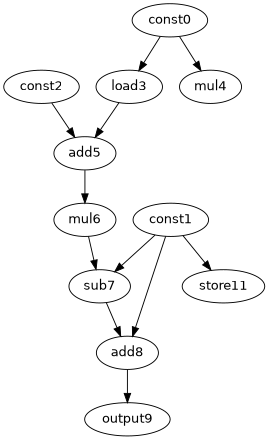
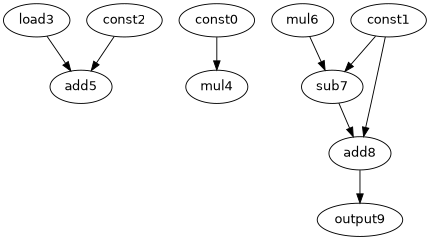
  digraph {
    fontname="DejaVu Sans"
    node [fontname="DejaVu Sans" opcode=const]
    edge [fontname="DejaVu Sans" operand=0]
    load3 [opcode=load]
    const0
    n3 [label=mul4 opcode=output]
    add5 [opcode=add]
    sub7 [opcode=sub]
    const1
    add8 [opcode=add]
-   store11 [opcode=store]
    output9 [opcode=output]
    const2
    mul6 [opcode=mul]
    load3 -> add5 [operand=1]
-   const0 -> load3
    const0 -> n3
-   add5 -> mul6 [operand=1]
    sub7 -> add8
    const1 -> sub7
    const1 -> add8 [operand=1]
-   const1 -> store11
    add8 -> output9
    const2 -> add5
    mul6 -> sub7 [operand=1]
  }
